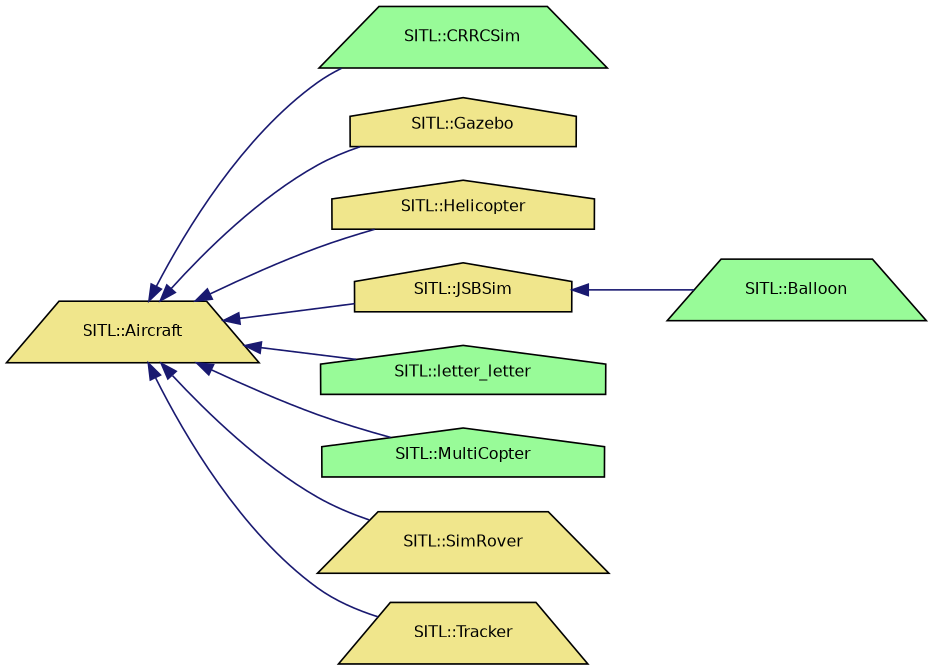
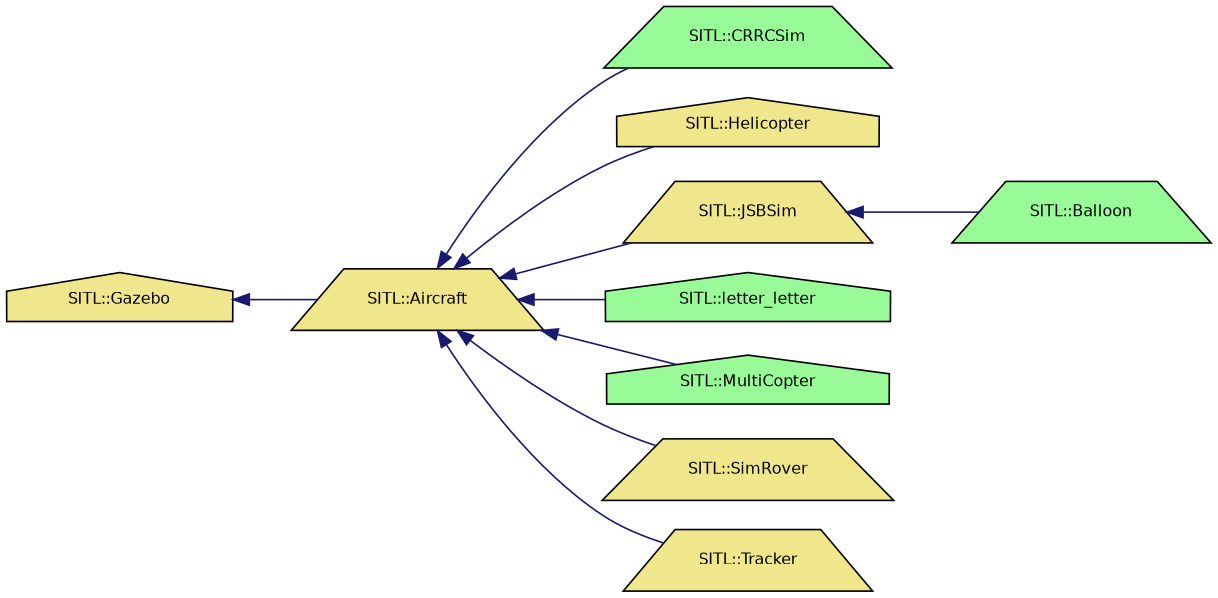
  digraph {
    rankdir=LR
    node [color=black fillcolor=khaki fontname=Helvetica fontsize=10 shape=trapezium style=filled]
    edge [color=midnightblue dir=back fontname=Helvetica fontsize=10 labelfontname=Helvetica labelfontsize=10 style=solid]
    n1 [fontcolor=black height=0.2 label="SITL::Aircraft" width=0.4]
    n2 [fillcolor=palegreen height=0.2 label="SITL::CRRCSim" width=0.4]
    n3 [height=0.2 label="SITL::Gazebo" shape=house width=0.4]
    n4 [height=0.2 label="SITL::Helicopter" shape=house width=0.4]
-   n5 [height=0.2 label="SITL::JSBSim" shape=house width=0.4]
+   n5 [height=0.2 label="SITL::JSBSim" width=0.4]
    n6 [fillcolor=palegreen height=0.2 label="SITL::letter_letter" shape=house width=0.4]
    n7 [fillcolor=palegreen height=0.2 label="SITL::MultiCopter" shape=house width=0.4]
    n8 [height=0.2 label="SITL::SimRover" width=0.4]
    n9 [height=0.2 label="SITL::Tracker" width=0.4]
    n10 [fillcolor=palegreen height=0.2 label="SITL::Balloon" width=0.4]
    n1 -> n2
-   n1 -> n3
+   n3 -> n1
    n1 -> n4
    n1 -> n5
    n1 -> n6
    n1 -> n7
    n1 -> n8
    n1 -> n9
    n5 -> n10
  }
